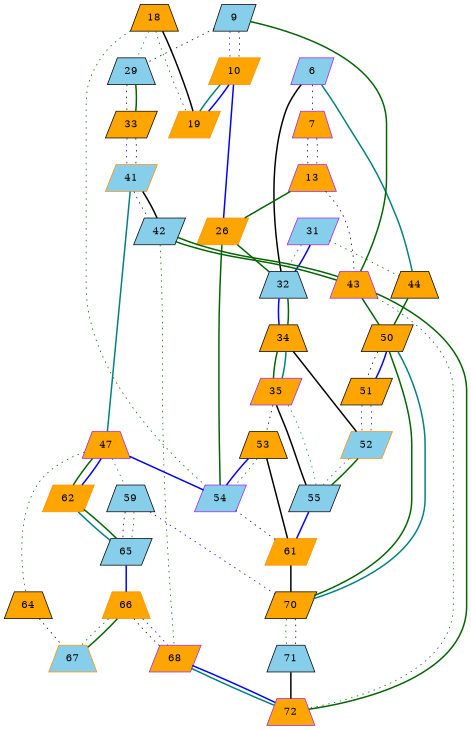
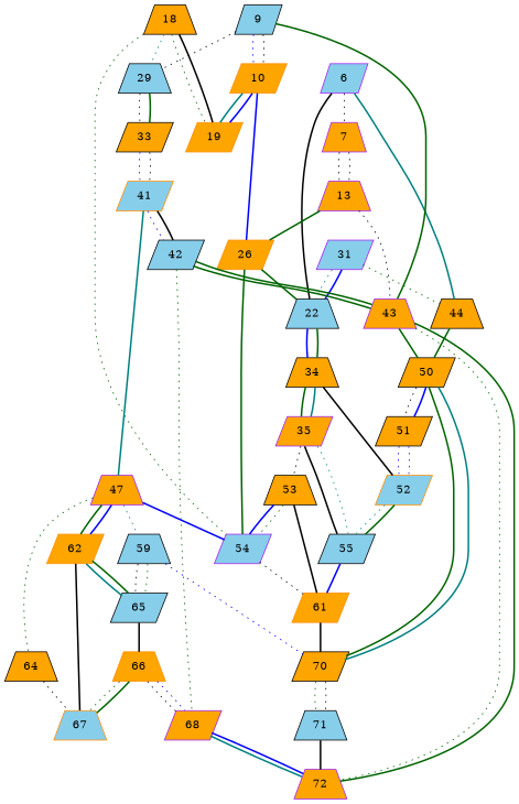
  graph {
    node [color=black fillcolor=orange shape=parallelogram style=filled]
    edge [color=darkgreen style=bold]
    6 [color=purple fillcolor=skyblue]
    7 [color=purple shape=trapezium]
-   32 [fillcolor=skyblue shape=trapezium super="+30+24"]
+   32 [fillcolor=skyblue shape=trapezium super="+30+24" label=22]
    44 [shape=trapezium super="+21+20+5"]
    13 [color=purple shape=trapezium super="+12+8"]
    34 [shape=trapezium]
    50 [super="+2"]
    43 [color=purple shape=trapezium super="+3"]
    26 [color=darkorange super="+15"]
    9 [fillcolor=skyblue]
    10 [color=darkorange]
    29 [fillcolor=skyblue shape=trapezium super="+28"]
    19 [color=darkorange]
    33
    72 [color=purple shape=trapezium]
    54 [color=purple fillcolor=skyblue super="+45+38+16+17+37"]
    18 [shape=trapezium]
    61 [color=darkorange super="+56+60"]
    41 [color=darkorange fillcolor=skyblue]
    31 [color=purple fillcolor=skyblue super="+22"]
    35 [color=purple]
    52 [color=darkorange fillcolor=skyblue super="+49+48"]
    42 [fillcolor=skyblue]
    47 [color=purple shape=trapezium super="+40+46"]
    53 [shape=trapezium super="+36"]
    55 [fillcolor=skyblue]
    68 [color=purple]
    59 [fillcolor=skyblue shape=trapezium]
    62 [color=darkorange]
    64 [shape=trapezium]
    51
    70 [super="+69+58"]
    65 [fillcolor=skyblue]
    67 [color=darkorange fillcolor=skyblue shape=trapezium super="+63"]
    71 [fillcolor=skyblue shape=trapezium]
    66 [color=darkorange shape=trapezium]
    6 -- 7 [color=black style=dotted]
    6 -- 32 [color=black]
    6 -- 44 [color=teal]
    7 -- 13 [color=black style=dotted weight=2]
    7 -- 13 [color=black style=dotted]
    32 -- 34 [color=blue]
    32 -- 34
    44 -- 50 [weight=2]
    13 -- 43 [color=black style=dotted]
    13 -- 26 [weight=2]
    34 -- 35
    34 -- 35 [color=teal]
    34 -- 52 [color=black]
    50 -- 51 [color=black style=dotted]
    50 -- 51 [color=blue]
    50 -- 70
    50 -- 70 [color=teal]
    43 -- 50 [weight=2]
    43 -- 72 [style=dotted]
    43 -- 72
    26 -- 32
    26 -- 54 [weight=2]
    9 -- 43
    9 -- 10 [color=blue style=dotted]
    9 -- 10 [color=black style=dotted]
    9 -- 29 [color=black style=dotted]
    10 -- 26 [color=blue]
    10 -- 19 [color=teal]
    10 -- 19 [color=blue]
    29 -- 33 [color=black style=dotted weight=2]
    29 -- 33
    33 -- 41 [color=blue style=dotted]
    33 -- 41 [color=black style=dotted]
    54 -- 61 [color=black style=dotted]
    18 -- 29 [color=teal style=dotted]
    18 -- 19 [style=dotted]
    18 -- 19 [color=black]
    18 -- 54 [style=dotted]
    61 -- 70 [color=black weight=2]
    41 -- 42 [color=blue style=dotted]
    41 -- 42 [color=black]
    41 -- 47 [color=teal]
    31 -- 32 [color=teal style=dotted weight=2]
    31 -- 32 [color=blue]
    31 -- 44 [style=dotted weight=2]
    35 -- 53 [color=black style=dotted]
    35 -- 55 [color=black]
    35 -- 55 [color=teal style=dotted]
    52 -- 55 [color=teal style=dotted]
    52 -- 55
    42 -- 43
    42 -- 43
    42 -- 68 [style=dotted]
    47 -- 54 [color=blue weight=2]
    47 -- 59 [color=teal style=dotted]
    47 -- 62
    47 -- 62 [color=blue]
    47 -- 64 [style=dotted]
    53 -- 54 [color=blue weight=2]
    53 -- 54 [style=dotted]
    53 -- 61 [color=black]
    55 -- 61 [color=blue]
    68 -- 72 [color=teal]
    68 -- 72 [color=blue]
    59 -- 70 [color=blue style=dotted]
    59 -- 65 [color=black style=dotted]
    59 -- 65 [style=dotted]
    62 -- 65 [color=teal]
    62 -- 65
+   62 -- 67 [color=black]
    64 -- 67 [color=black style=dotted weight=2]
    51 -- 52 [color=blue style=dotted weight=2]
    51 -- 52 [color=blue style=dotted]
    70 -- 71 [style=dotted weight=2]
    70 -- 71 [color=black style=dotted]
-   65 -- 66 [color=blue]
+   65 -- 66 [color=black]
    71 -- 72 [color=black]
    66 -- 68 [color=black style=dotted]
    66 -- 68 [color=blue style=dotted]
    66 -- 67 [style=dotted]
    66 -- 67
  }
